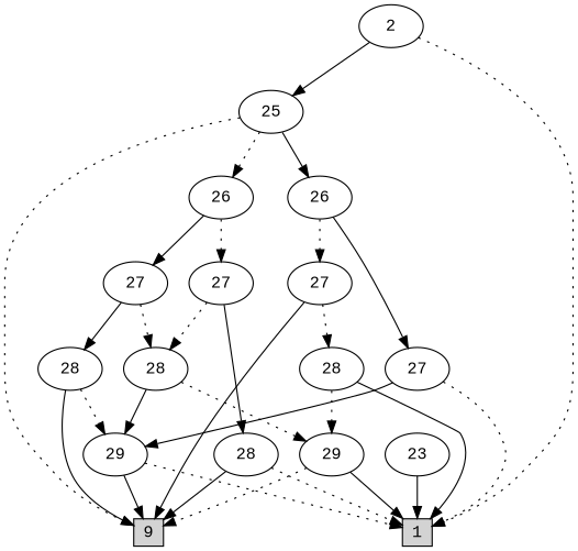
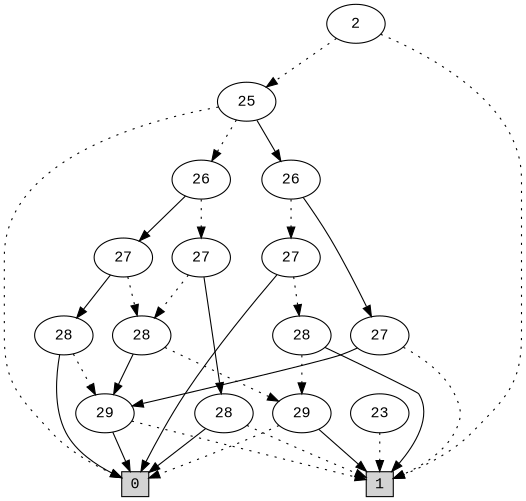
  digraph {
    fontname="Liberation Mono"
    node [fontname="Liberation Mono"]
    edge [fontname="Liberation Mono" style=dotted]
-   n1 [height=0.3 label=9 shape=box style=filled width=0.3]
+   n1 [height=0.3 label=0 shape=box style=filled width=0.3]
    n2 [height=0.3 label=1 shape=box style=filled width=0.3]
    n3 [label=2]
    n4 [label=25]
    n5 [label=23]
    n6 [label=26]
    n7 [label=26]
    n8 [label=27]
    n9 [label=27]
    n10 [label=27]
    n11 [label=27]
    n12 [label=28]
    n13 [label=28]
    n14 [label=28]
    n15 [label=28]
    n16 [label=29]
    n17 [label=29]
    n3 -> n2
-   n3 -> n4 [style=filled]
+   n3 -> n4
    n4 -> n1
    n4 -> n6
    n4 -> n7 [style=filled]
-   n5 -> n2 [style=filled]
+   n5 -> n2
    n6 -> n8
    n6 -> n9 [style=filled]
    n7 -> n10
    n7 -> n11 [style=filled]
    n8 -> n12
    n8 -> n13 [style=filled]
    n9 -> n12
    n9 -> n14 [style=filled]
    n10 -> n1 [style=filled]
    n10 -> n15
    n11 -> n2
    n11 -> n16 [style=filled]
    n12 -> n16 [style=filled]
    n12 -> n17
    n13 -> n1 [style=filled]
    n13 -> n2
    n14 -> n1 [style=filled]
    n14 -> n16
    n15 -> n2 [style=filled]
    n15 -> n17
    n16 -> n1 [style=filled]
    n16 -> n2
    n17 -> n1
    n17 -> n2 [style=filled]
  }
